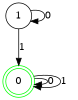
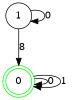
  digraph {
    0 [color=green shape=doublecircle]
    1 [color=black shape=circle]
    0 -> 0 [label=0]
    0 -> 0 [label=1]
-   1 -> 0 [label=1]
+   1 -> 0 [label=8]
    1 -> 1 [label=0]
  }
